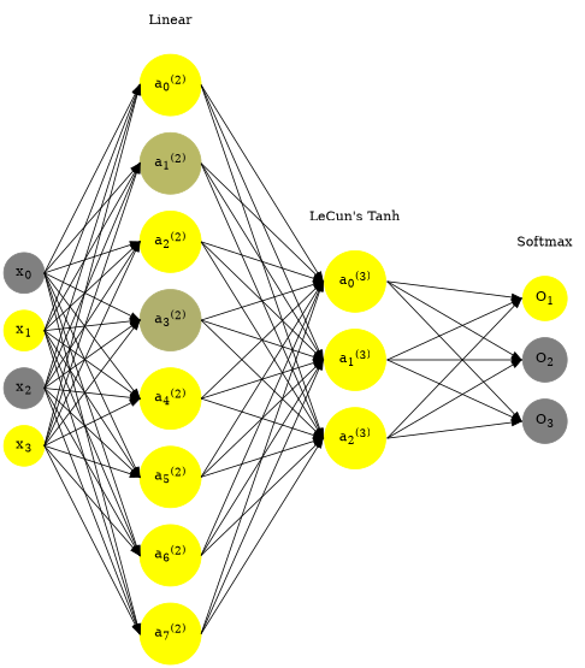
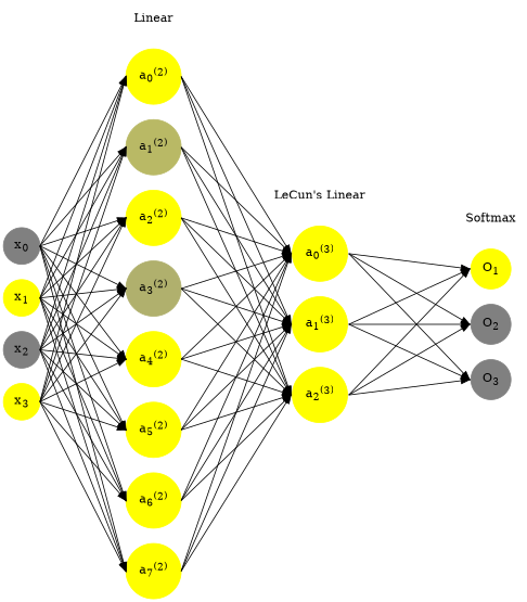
  digraph {
    rankdir=LR
    ranksep=1.4
    splines=false
    node [color="0.1667, 0.0, 0.5" fillcolor="0.1667, 0.0, 0.5" shape=circle style=filled]
    edge [headport=w style=solid tailport=e]
    n1 [label=<x<sub>0</sub>>]
    n2 [color="0.1667, 1.0, 1.0" fillcolor="0.1667, 1.0, 1.0" label=<x<sub>1</sub>>]
    n3 [label=<x<sub>2</sub>>]
    n4 [color="0.1667, 1.0, 1.0" fillcolor="0.1667, 1.0, 1.0" label=<x<sub>3</sub>>]
    n5 [color="0.1667, 1.021591, 1.010796" fillcolor="0.1667, 1.021591, 1.010796" label=<a<sub>0</sub><sup>(2)</sup>>]
    n6 [color="0.1667, 0.452081, 0.726041" fillcolor="0.1667, 0.452081, 0.726041" label=<a<sub>1</sub><sup>(2)</sup>>]
    n7 [color="0.1667, 3.161393, 2.080696" fillcolor="0.1667, 3.161393, 2.080696" label=<a<sub>2</sub><sup>(2)</sup>>]
    n8 [color="0.1667, 0.375700, 0.687850" fillcolor="0.1667, 0.375700, 0.687850" label=<a<sub>3</sub><sup>(2)</sup>>]
    n9 [color="0.1667, 1.515412, 1.257706" fillcolor="0.1667, 1.515412, 1.257706" label=<a<sub>4</sub><sup>(2)</sup>>]
    n10 [color="0.1667, 1.978166, 1.489083" fillcolor="0.1667, 1.978166, 1.489083" label=<a<sub>5</sub><sup>(2)</sup>>]
    n11 [color="0.1667, 1.464681, 1.232341" fillcolor="0.1667, 1.464681, 1.232341" label=<a<sub>6</sub><sup>(2)</sup>>]
    n12 [color="0.1667, 1.544871, 1.272435" fillcolor="0.1667, 1.544871, 1.272435" label=<a<sub>7</sub><sup>(2)</sup>>]
    n13 [color="0.1667, 1.715900, 1.357950" fillcolor="0.1667, 1.715900, 1.357950" label=<a<sub>0</sub><sup>(3)</sup>>]
    n14 [color="0.1667, 1.715876, 1.357938" fillcolor="0.1667, 1.715876, 1.357938" label=<a<sub>1</sub><sup>(3)</sup>>]
    n15 [color="0.1667, 1.715862, 1.357931" fillcolor="0.1667, 1.715862, 1.357931" label=<a<sub>2</sub><sup>(3)</sup>>]
    n16 [color="0.1667, 1.0, 1.0" fillcolor="0.1667, 1.0, 1.0" label=<O<sub>1</sub>>]
    n17 [label=<O<sub>2</sub>>]
    n18 [label=<O<sub>3</sub>>]
    n19 [label=Linear shape=plaintext color="" fillcolor="" style=""]
-   n20 [label="LeCun's Tanh" shape=plaintext color="" fillcolor="" style=""]
+   n20 [label="LeCun's Linear" shape=plaintext color="" fillcolor="" style=""]
    n21 [label=Softmax shape=plaintext color="" fillcolor="" style=""]
    subgraph sub_1 {
      n1
    }
    subgraph sub_2 {
      n2
    }
    subgraph sub_3 {
      n3
    }
    subgraph sub_4 {
      n4
    }
    subgraph sub_5 {
      n5
    }
    subgraph sub_6 {
      n6
    }
    subgraph sub_7 {
      n7
    }
    subgraph sub_8 {
      n8
    }
    subgraph sub_9 {
      n9
    }
    subgraph sub_10 {
      n10
    }
    subgraph sub_11 {
      n11
    }
    subgraph sub_12 {
      n12
    }
    subgraph sub_13 {
      n13
    }
    subgraph sub_14 {
      n14
    }
    subgraph sub_15 {
      n15
    }
    subgraph sub_16 {
      n16
    }
    subgraph sub_17 {
      n17
    }
    subgraph sub_18 {
      n18
    }
    subgraph sub_19 {
      rank=same
      n1
      n2
      n3
      n4
    }
    subgraph sub_20 {
      rank=same
      n5
      n6
      n7
      n8
      n9
      n10
      n11
      n12
    }
    subgraph sub_21 {
      rank=same
      n13
      n14
      n15
    }
    subgraph sub_22 {
      rank=same
      n16
      n17
      n18
    }
    subgraph sub_23 {
      rank=same
      n5
      n19
    }
    subgraph sub_24 {
      rank=same
      n13
      n20
    }
    subgraph sub_25 {
      rank=same
      n16
      n21
    }
    n1 -> n2 [style=invis]
    n1 -> n5
    n1 -> n6
    n1 -> n7
    n1 -> n8
    n1 -> n9
    n1 -> n10
    n1 -> n11
    n1 -> n12
    n2 -> n3 [style=invis]
    n2 -> n5
    n2 -> n6
    n2 -> n7
    n2 -> n8
    n2 -> n9
    n2 -> n10
    n2 -> n11
    n2 -> n12
    n3 -> n4 [style=invis]
    n3 -> n5
    n3 -> n6
    n3 -> n7
    n3 -> n8
    n3 -> n9
    n3 -> n10
    n3 -> n11
    n3 -> n12
    n4 -> n5
    n4 -> n6
    n4 -> n7
    n4 -> n8
    n4 -> n9
    n4 -> n10
    n4 -> n11
    n4 -> n12
    n5 -> n6 [style=invis]
    n5 -> n13
    n5 -> n14
    n5 -> n15
    n6 -> n7 [style=invis]
    n6 -> n13
    n6 -> n14
    n6 -> n15
    n7 -> n8 [style=invis]
    n7 -> n13
    n7 -> n14
    n7 -> n15
    n8 -> n9 [style=invis]
    n8 -> n13
    n8 -> n14
    n8 -> n15
    n9 -> n10 [style=invis]
    n9 -> n13
    n9 -> n14
    n9 -> n15
    n10 -> n11 [style=invis]
    n10 -> n13
    n10 -> n14
    n10 -> n15
    n11 -> n12 [style=invis]
    n11 -> n13
    n11 -> n14
    n11 -> n15
    n12 -> n13
    n12 -> n14
    n12 -> n15
    n13 -> n14 [style=invis]
    n13 -> n16
    n13 -> n17
    n13 -> n18
    n14 -> n15 [style=invis]
    n14 -> n16
    n14 -> n17
    n14 -> n18
    n15 -> n16
    n15 -> n17
    n15 -> n18
    n16 -> n17 [style=invis]
    n17 -> n18 [style=invis]
    n19 -> n5 [style=invis]
    n20 -> n13 [style=invis]
    n21 -> n16 [style=invis]
  }
